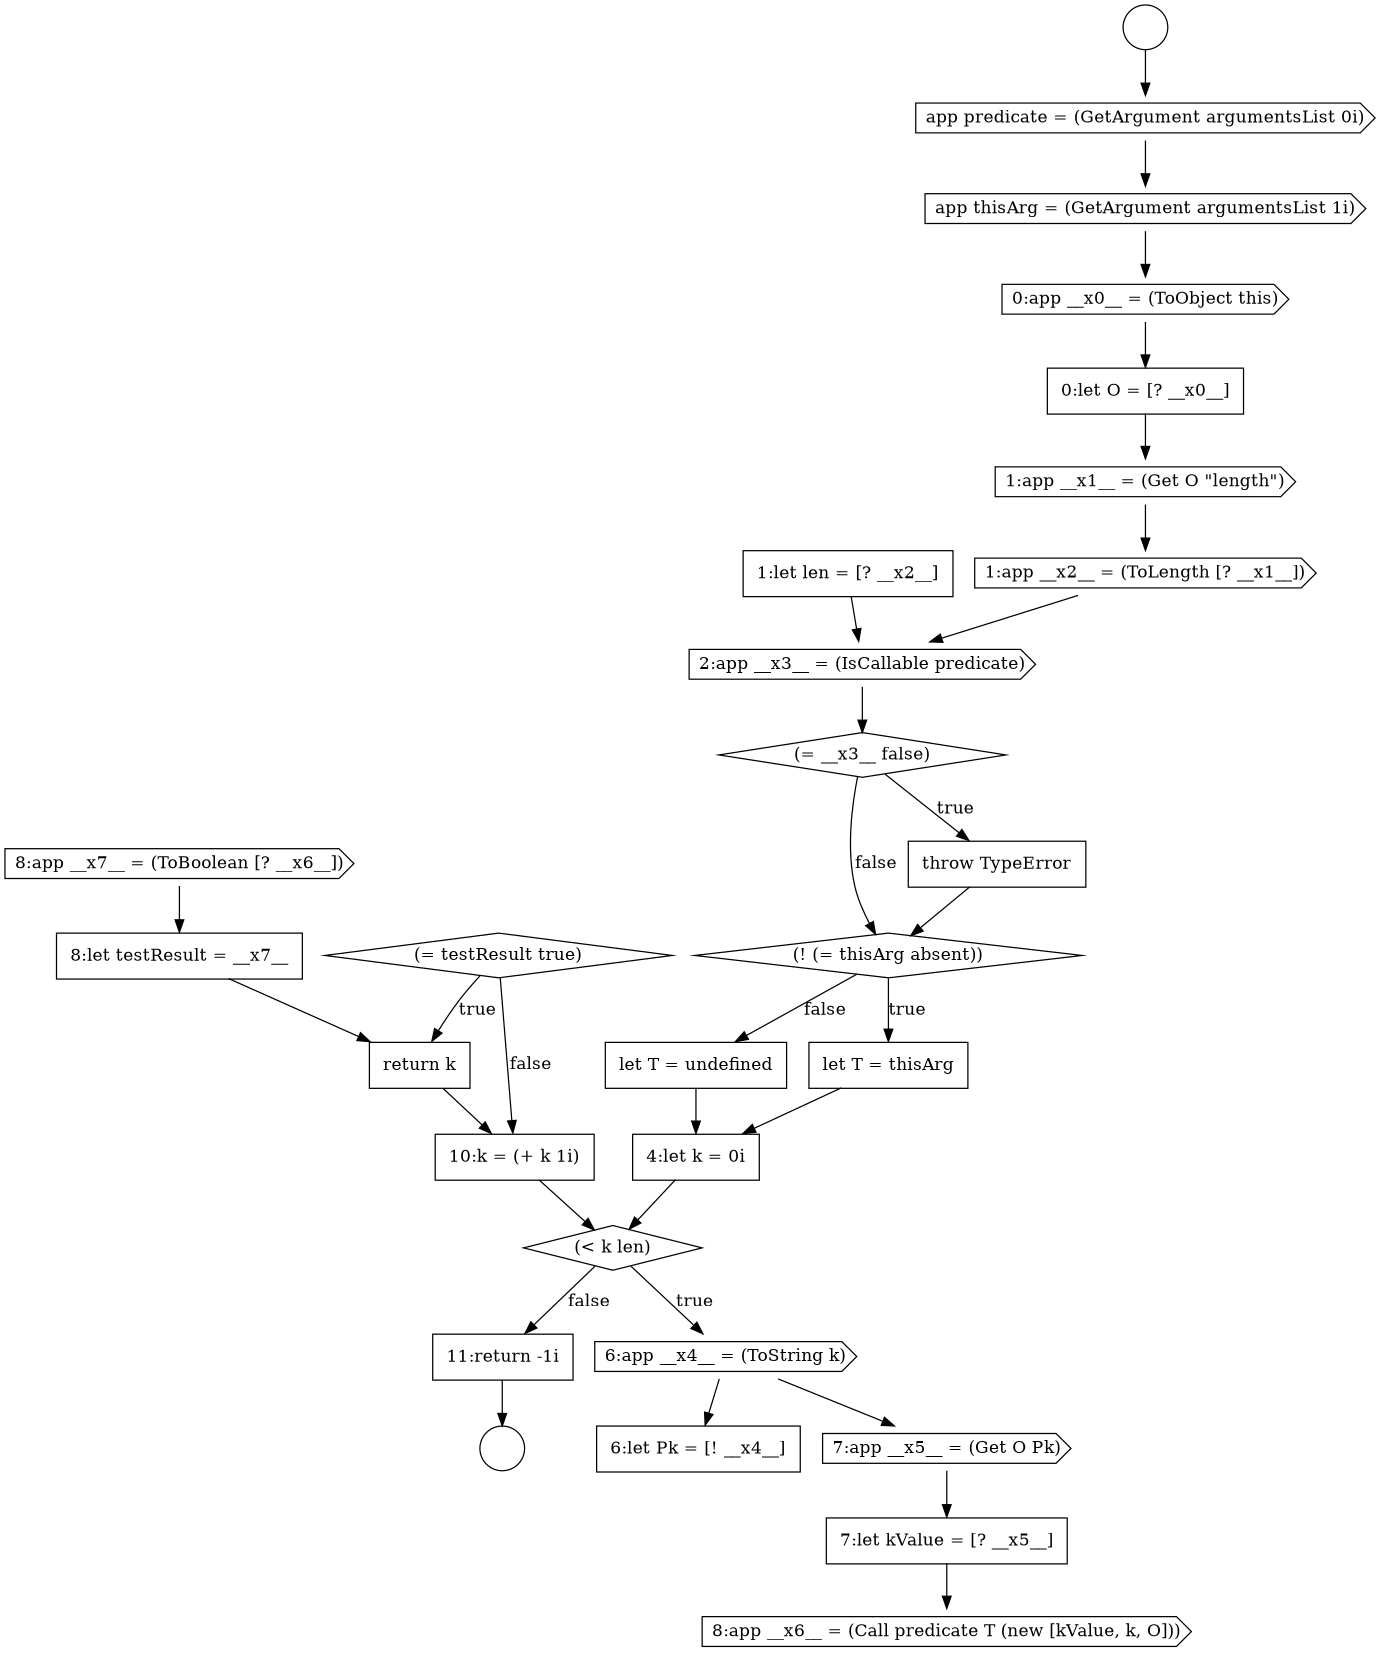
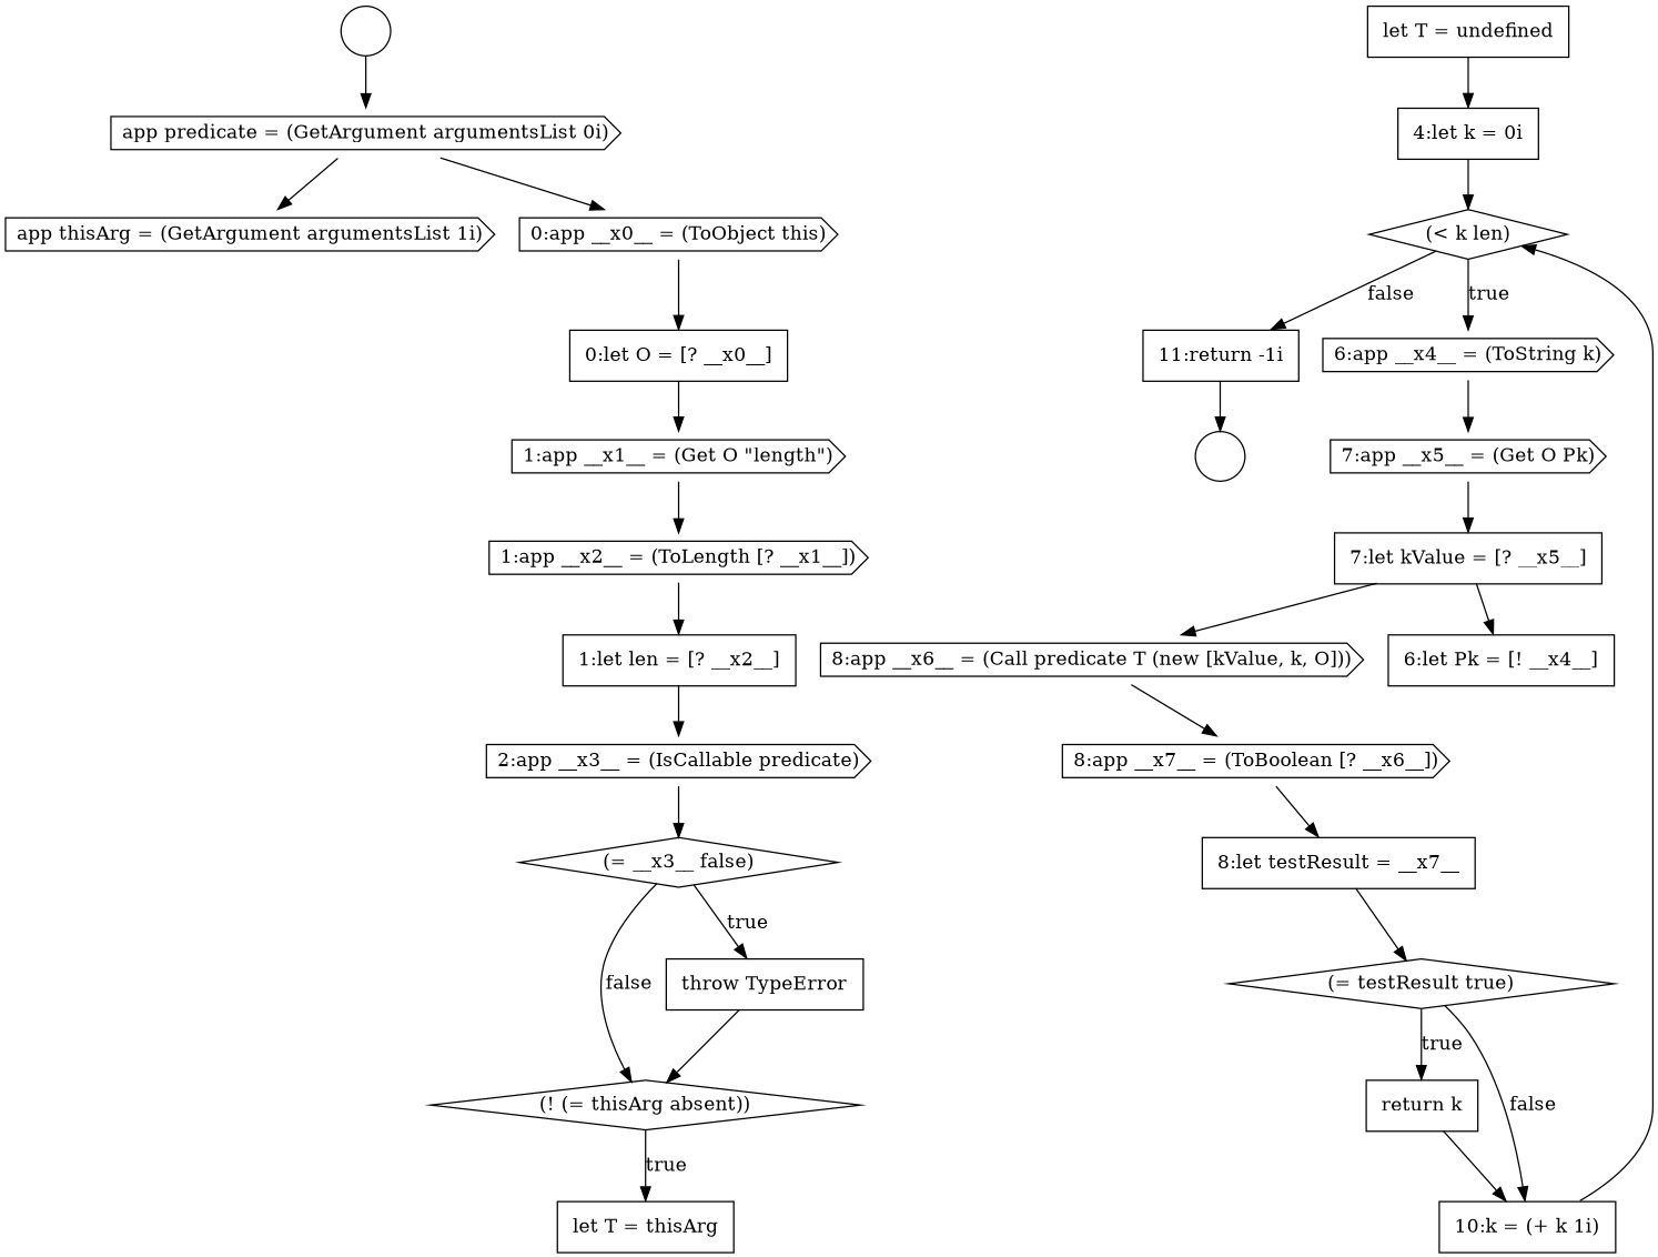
  digraph {
    node [color=black fillcolor=white shape=none style=filled]
    edge [color=black]
    n1 [label=<<font color="black">     <table border="0" cellborder="1" cellspacing="0" cellpadding="10">       <tr><td align="left">0:let O = [? __x0__]</td></tr>     </table>   </font>> margin=0]
    n2 [label=<<font color="black">1:app __x1__ = (Get O &quot;length&quot;)</font>> shape=cds]
    n3 [label=<<font color="black">1:app __x2__ = (ToLength [? __x1__])</font>> shape=cds]
    n4 [label=" " shape=circle]
    n5 [label=<<font color="black">app predicate = (GetArgument argumentsList 0i)</font>> shape=cds]
    n6 [label=<<font color="black">app thisArg = (GetArgument argumentsList 1i)</font>> shape=cds]
    n7 [label=<<font color="black">     <table border="0" cellborder="1" cellspacing="0" cellpadding="10">       <tr><td align="left">4:let k = 0i</td></tr>     </table>   </font>> margin=0]
    n8 [label=<<font color="black">(&lt; k len)</font>> shape=diamond]
    n9 [label=<<font color="black">     <table border="0" cellborder="1" cellspacing="0" cellpadding="10">       <tr><td align="left">11:return -1i</td></tr>     </table>   </font>> margin=0]
    n10 [label=<<font color="black">6:app __x4__ = (ToString k)</font>> shape=cds]
    n11 [label=<<font color="black">     <table border="0" cellborder="1" cellspacing="0" cellpadding="10">       <tr><td align="left">7:let kValue = [? __x5__]</td></tr>     </table>   </font>> margin=0]
    n12 [label=<<font color="black">8:app __x6__ = (Call predicate T (new [kValue, k, O]))</font>> shape=cds]
    n13 [label=<<font color="black">8:app __x7__ = (ToBoolean [? __x6__])</font>> shape=cds]
    n14 [label=<<font color="black">     <table border="0" cellborder="1" cellspacing="0" cellpadding="10">       <tr><td align="left">return k</td></tr>     </table>   </font>> margin=0]
    n15 [label=<<font color="black">     <table border="0" cellborder="1" cellspacing="0" cellpadding="10">       <tr><td align="left">10:k = (+ k 1i)</td></tr>     </table>   </font>> margin=0]
    n16 [label=<<font color="black">     <table border="0" cellborder="1" cellspacing="0" cellpadding="10">       <tr><td align="left">1:let len = [? __x2__]</td></tr>     </table>   </font>> margin=0]
    n17 [label=<<font color="black">2:app __x3__ = (IsCallable predicate)</font>> shape=cds]
    n18 [label=<<font color="black">(= __x3__ false)</font>> shape=diamond]
    n19 [label=<<font color="black">     <table border="0" cellborder="1" cellspacing="0" cellpadding="10">       <tr><td align="left">8:let testResult = __x7__</td></tr>     </table>   </font>> margin=0]
    n20 [label=<<font color="black">(= testResult true)</font>> shape=diamond]
    n21 [label=<<font color="black">(! (= thisArg absent))</font>> shape=diamond]
    n22 [label=<<font color="black">     <table border="0" cellborder="1" cellspacing="0" cellpadding="10">       <tr><td align="left">let T = undefined</td></tr>     </table>   </font>> margin=0]
    n23 [label=<<font color="black">     <table border="0" cellborder="1" cellspacing="0" cellpadding="10">       <tr><td align="left">let T = thisArg</td></tr>     </table>   </font>> margin=0]
    n24 [label=<<font color="black">0:app __x0__ = (ToObject this)</font>> shape=cds]
    n25 [label=<<font color="black">     <table border="0" cellborder="1" cellspacing="0" cellpadding="10">       <tr><td align="left">throw TypeError</td></tr>     </table>   </font>> margin=0]
    n26 [label=" " shape=circle]
    n27 [label=<<font color="black">     <table border="0" cellborder="1" cellspacing="0" cellpadding="10">       <tr><td align="left">6:let Pk = [! __x4__]</td></tr>     </table>   </font>> margin=0]
    n28 [label=<<font color="black">7:app __x5__ = (Get O Pk)</font>> shape=cds]
    n1 -> n2
    n2 -> n3
-   n3 -> n17
+   n3 -> n16
    n4 -> n5
    n5 -> n6
-   n6 -> n24
+   n5 -> n24
    n7 -> n8
    n8 -> n9 [label=<<font color="black">false</font>>]
    n8 -> n10 [label=<<font color="black">true</font>>]
    n9 -> n26
-   n10 -> n27
+   n11 -> n27
    n10 -> n28
    n11 -> n12
+   n12 -> n13
    n13 -> n19
    n14 -> n15
    n15 -> n8
    n16 -> n17
    n17 -> n18
    n18 -> n21 [label=<<font color="black">false</font>>]
    n18 -> n25 [label=<<font color="black">true</font>>]
-   n19 -> n14
+   n19 -> n20
    n20 -> n14 [label=<<font color="black">true</font>>]
    n20 -> n15 [label=<<font color="black">false</font>>]
-   n21 -> n22 [label=<<font color="black">false</font>>]
    n21 -> n23 [label=<<font color="black">true</font>>]
    n22 -> n7
-   n23 -> n7
    n24 -> n1
    n25 -> n21
    n28 -> n11
  }
